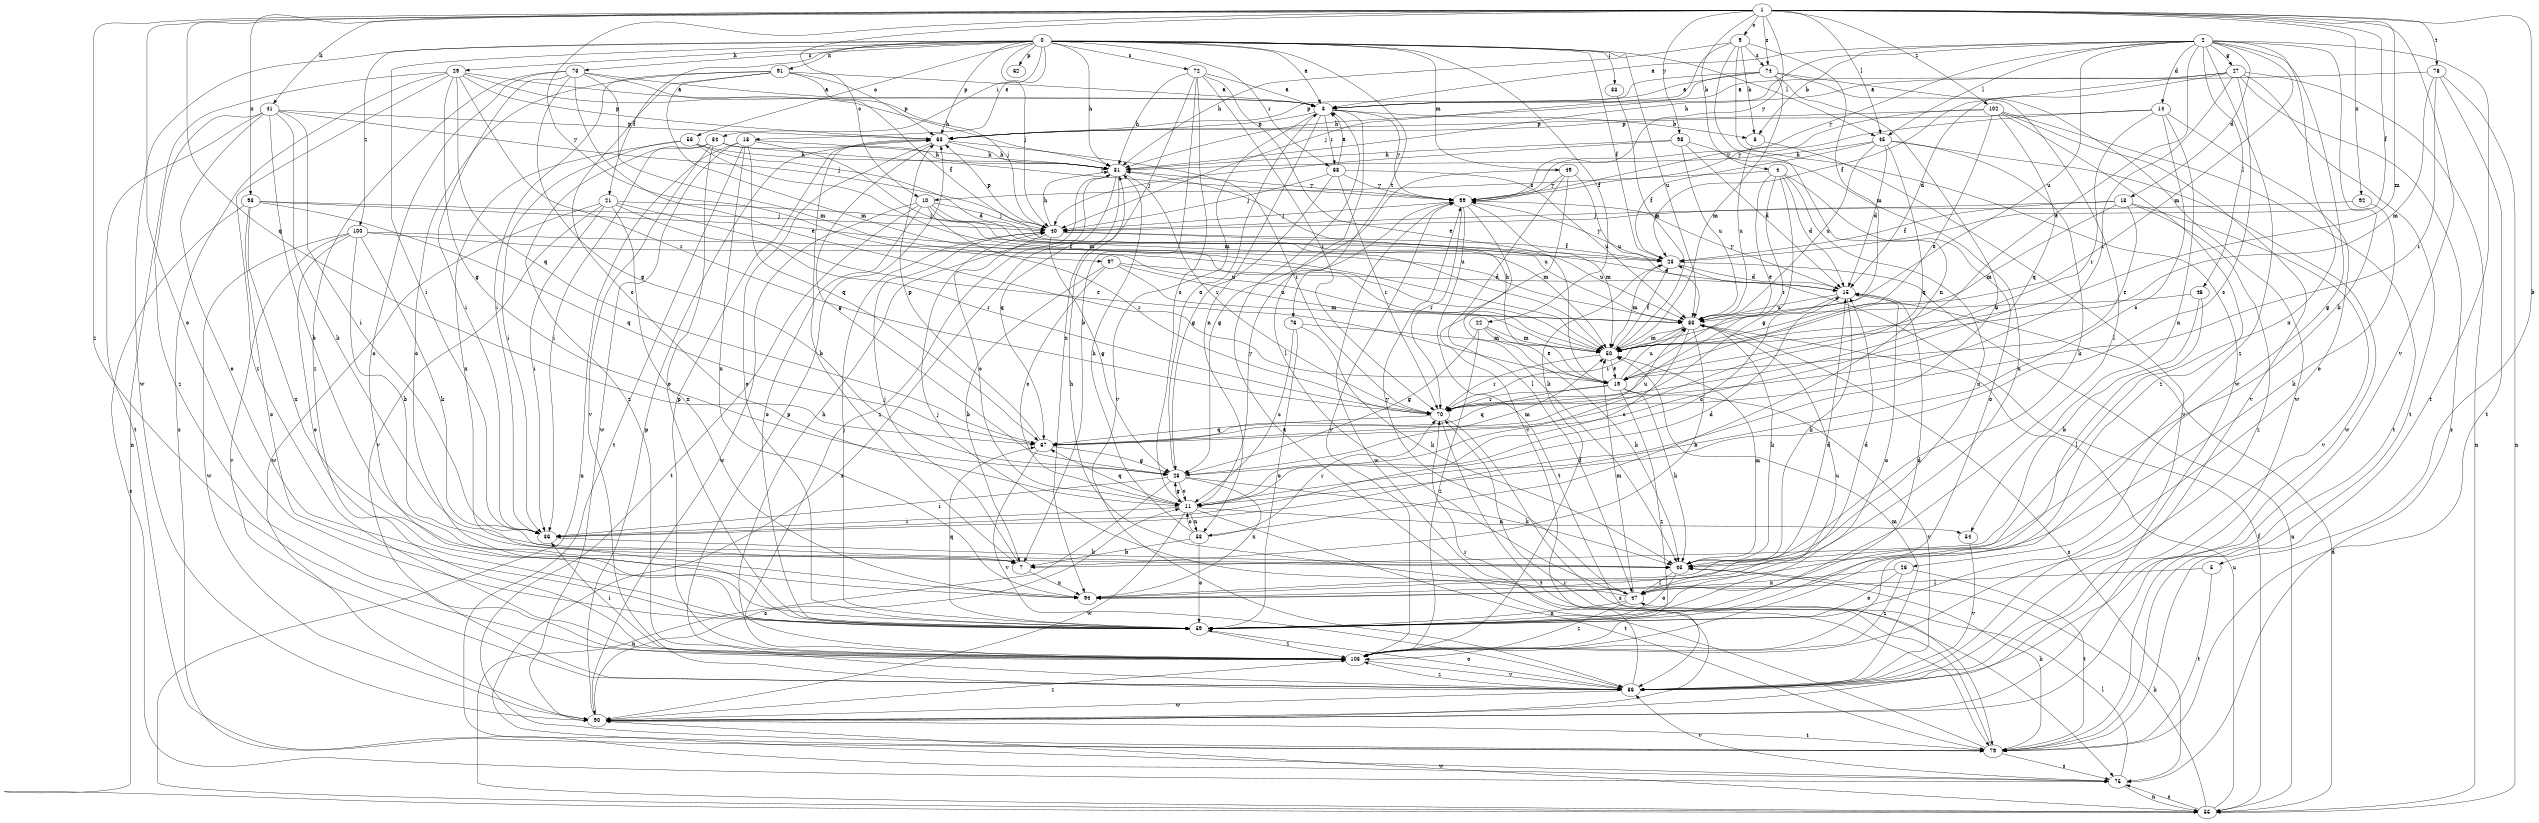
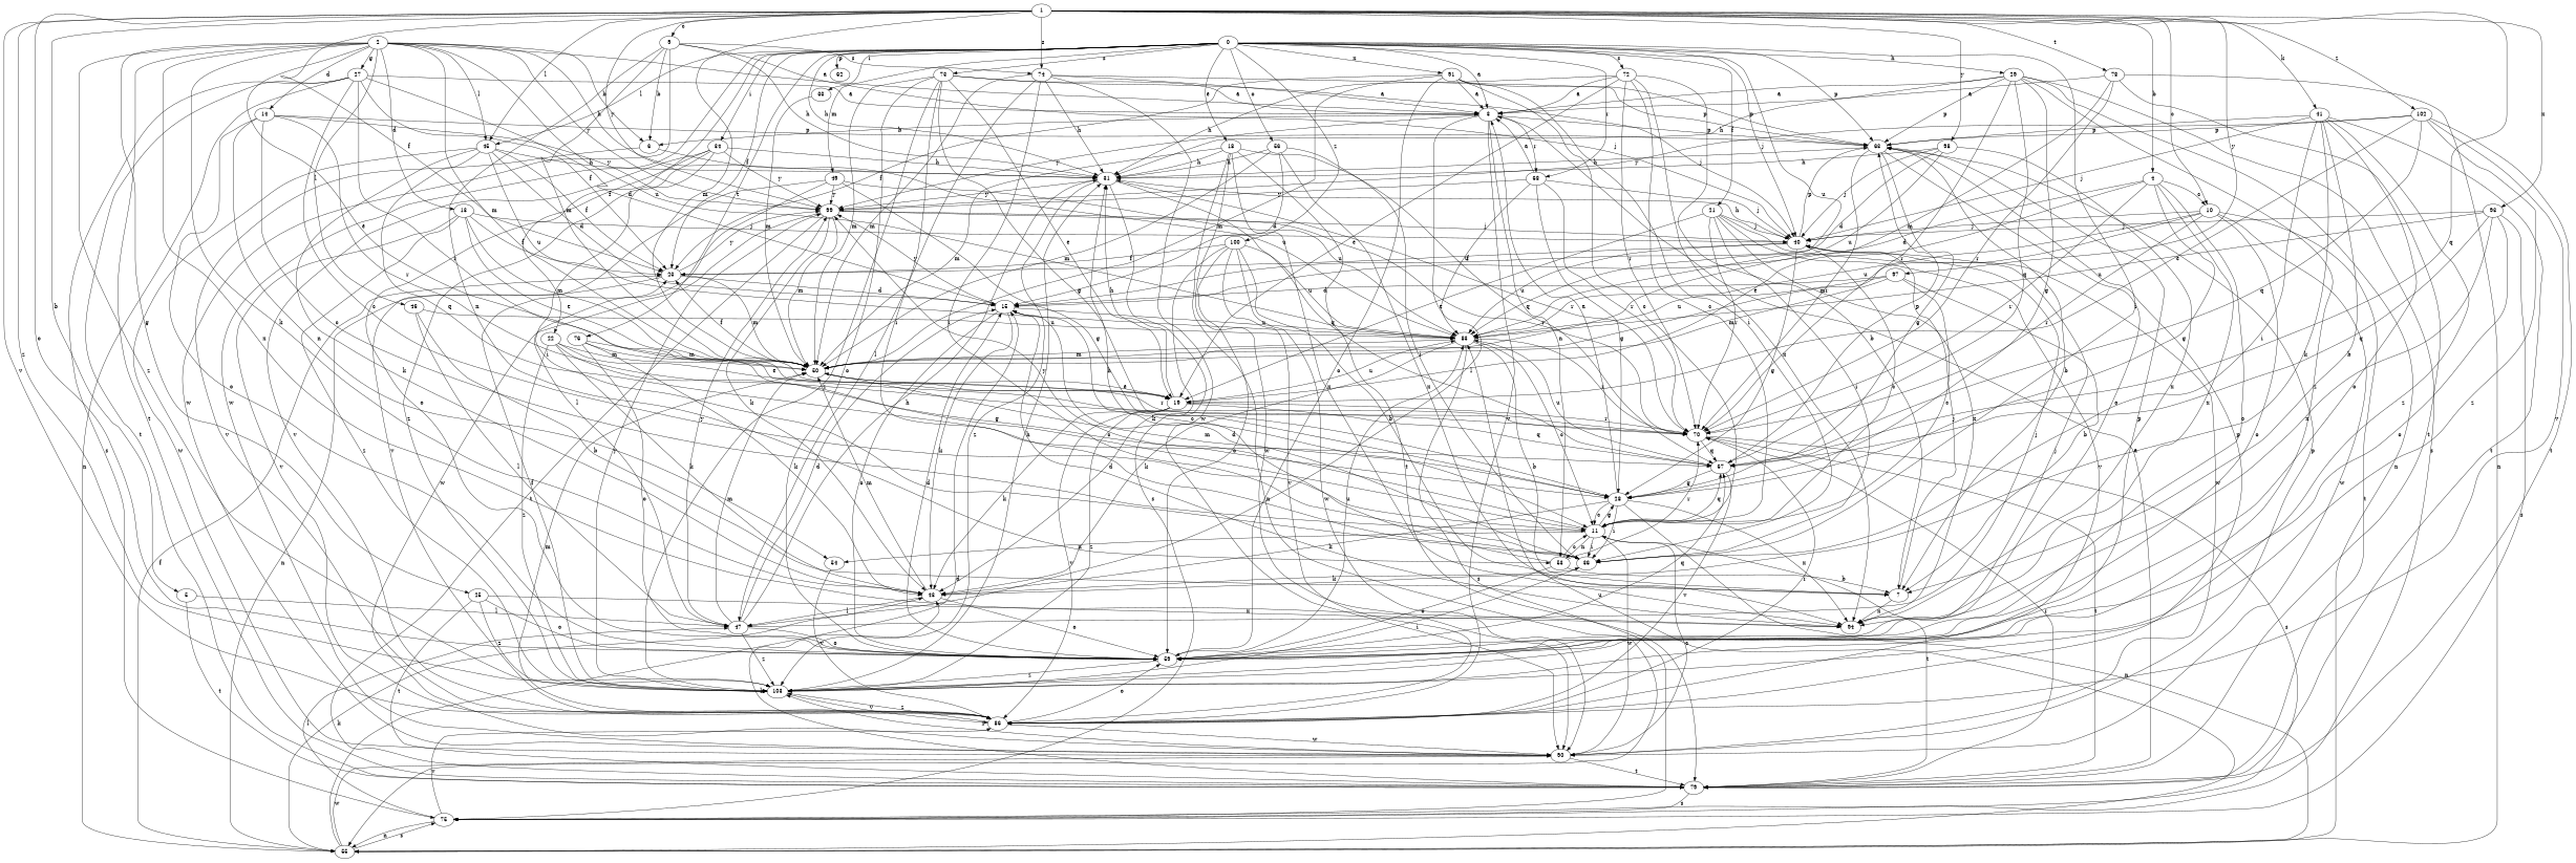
  strict digraph {
    0
    3
    18
    21
    22
    23
    29
    31
    33
    34
    36
    40
    45
    49
    56
    62
    63
    68
    72
    73
    76
    83
    90
    91
    100
    86
    99
    6
    47
    53
    50
    67
    79
    94
    55
    19
    70
    103
    43
    28
    15
    75
    59
    11
    7
    1
    4
    5
    9
    10
    41
    74
    78
-   92
    93
    97
    98
    102
    2
    13
    14
-   25 [label=26]
+   25
    27
    46
    54
    0 -> 3 [label=a]
    0 -> 18 [label=e]
    0 -> 21 [label=f]
    0 -> 22 [label=f]
    0 -> 23 [label=f]
    0 -> 29 [label=h]
    0 -> 31 [label=h]
    0 -> 33 [label=i]
    0 -> 34 [label=i]
    0 -> 36 [label=i]
    0 -> 40 [label=j]
    0 -> 45 [label=l]
    0 -> 49 [label=m]
    0 -> 56 [label=o]
    0 -> 62 [label=p]
    0 -> 63 [label=p]
    0 -> 68 [label=r]
    0 -> 72 [label=s]
    0 -> 73 [label=s]
    0 -> 76 [label=t]
    0 -> 83 [label=u]
    0 -> 90 [label=w]
    0 -> 91 [label=x]
    0 -> 100 [label=z]
    3 -> 63 [label=p]
    3 -> 68 [label=r]
    3 -> 86 [label=v]
    3 -> 99 [label=y]
    3 -> 6 [label=b]
    3 -> 47 [label=l]
    3 -> 53 [label=n]
    18 -> 31 [label=h]
    18 -> 90 [label=w]
    18 -> 50 [label=m]
    18 -> 67 [label=q]
    18 -> 79 [label=t]
    18 -> 94 [label=x]
    18 -> 55 [label=n]
    21 -> 36 [label=i]
    21 -> 40 [label=j]
    21 -> 90 [label=w]
    21 -> 86 [label=v]
    21 -> 94 [label=x]
    21 -> 19 [label=e]
    21 -> 70 [label=r]
    22 -> 50 [label=m]
    22 -> 19 [label=e]
    22 -> 103 [label=z]
    22 -> 43 [label=k]
    22 -> 28 [label=g]
    23 -> 99 [label=y]
    23 -> 50 [label=m]
    23 -> 55 [label=n]
    23 -> 15 [label=d]
    29 -> 3 [label=a]
    29 -> 31 [label=h]
    29 -> 63 [label=p]
    29 -> 67 [label=q]
    29 -> 55 [label=n]
    29 -> 70 [label=r]
    29 -> 103 [label=z]
    29 -> 28 [label=g]
    29 -> 75 [label=s]
    31 -> 99 [label=y]
    31 -> 67 [label=q]
    31 -> 70 [label=r]
    31 -> 103 [label=z]
    31 -> 75 [label=s]
    33 -> 50 [label=m]
    34 -> 31 [label=h]
    34 -> 36 [label=i]
    34 -> 86 [label=v]
    34 -> 99 [label=y]
    34 -> 103 [label=z]
    34 -> 59 [label=o]
    36 -> 43 [label=k]
    36 -> 15 [label=d]
    40 -> 23 [label=f]
    40 -> 31 [label=h]
    40 -> 63 [label=p]
    40 -> 83 [label=u]
    40 -> 28 [label=g]
    40 -> 11 [label=c]
    45 -> 23 [label=f]
    45 -> 31 [label=h]
    45 -> 83 [label=u]
    45 -> 90 [label=w]
    45 -> 67 [label=q]
    45 -> 43 [label=k]
    45 -> 15 [label=d]
    49 -> 83 [label=u]
    49 -> 86 [label=v]
    49 -> 99 [label=y]
    49 -> 47 [label=l]
    49 -> 28 [label=g]
    56 -> 31 [label=h]
    56 -> 36 [label=i]
    56 -> 50 [label=m]
    56 -> 94 [label=x]
    56 -> 15 [label=d]
    63 -> 31 [label=h]
    63 -> 70 [label=r]
    63 -> 28 [label=g]
    63 -> 59 [label=o]
    63 -> 7 [label=b]
    68 -> 3 [label=a]
    68 -> 40 [label=j]
    68 -> 83 [label=u]
    68 -> 99 [label=y]
    68 -> 70 [label=r]
    68 -> 28 [label=g]
    72 -> 3 [label=a]
    72 -> 31 [label=h]
    72 -> 94 [label=x]
    72 -> 19 [label=e]
    72 -> 70 [label=r]
    72 -> 11 [label=c]
    72 -> 7 [label=b]
    73 -> 3 [label=a]
    73 -> 36 [label=i]
    73 -> 40 [label=j]
    73 -> 50 [label=m]
    73 -> 19 [label=e]
    73 -> 103 [label=z]
    73 -> 28 [label=g]
    73 -> 59 [label=o]
    76 -> 50 [label=m]
    76 -> 43 [label=k]
    76 -> 59 [label=o]
    76 -> 11 [label=c]
    83 -> 50 [label=m]
    83 -> 70 [label=r]
    83 -> 43 [label=k]
    83 -> 75 [label=s]
    83 -> 11 [label=c]
    83 -> 7 [label=b]
    90 -> 63 [label=p]
    90 -> 79 [label=t]
    90 -> 103 [label=z]
    90 -> 11 [label=c]
    91 -> 3 [label=a]
    91 -> 23 [label=f]
    91 -> 36 [label=i]
    91 -> 63 [label=p]
    91 -> 50 [label=m]
    91 -> 59 [label=o]
    91 -> 11 [label=c]
    100 -> 23 [label=f]
    100 -> 83 [label=u]
    100 -> 90 [label=w]
    100 -> 86 [label=v]
    100 -> 43 [label=k]
    100 -> 59 [label=o]
    100 -> 7 [label=b]
    86 -> 63 [label=p]
    86 -> 90 [label=w]
    86 -> 50 [label=m]
    86 -> 70 [label=r]
    86 -> 103 [label=z]
    86 -> 59 [label=o]
    99 -> 40 [label=j]
    99 -> 90 [label=w]
    99 -> 50 [label=m]
    99 -> 79 [label=t]
    99 -> 70 [label=r]
    99 -> 43 [label=k]
    6 -> 83 [label=u]
    6 -> 86 [label=v]
    47 -> 31 [label=h]
    47 -> 40 [label=j]
    47 -> 99 [label=y]
    47 -> 50 [label=m]
    47 -> 103 [label=z]
    47 -> 15 [label=d]
    47 -> 59 [label=o]
    53 -> 31 [label=h]
    53 -> 70 [label=r]
    53 -> 59 [label=o]
    53 -> 11 [label=c]
    53 -> 7 [label=b]
    50 -> 23 [label=f]
    50 -> 19 [label=e]
    50 -> 70 [label=r]
    67 -> 63 [label=p]
    67 -> 83 [label=u]
    67 -> 86 [label=v]
    67 -> 28 [label=g]
    79 -> 3 [label=a]
    79 -> 70 [label=r]
    79 -> 43 [label=k]
    79 -> 75 [label=s]
    94 -> 15 [label=d]
    55 -> 23 [label=f]
    55 -> 83 [label=u]
    55 -> 90 [label=w]
    55 -> 43 [label=k]
    55 -> 15 [label=d]
    55 -> 75 [label=s]
    19 -> 31 [label=h]
    19 -> 83 [label=u]
    19 -> 86 [label=v]
    19 -> 67 [label=q]
    19 -> 70 [label=r]
    19 -> 103 [label=z]
    19 -> 43 [label=k]
    70 -> 67 [label=q]
    70 -> 79 [label=t]
    70 -> 75 [label=s]
    103 -> 23 [label=f]
    103 -> 31 [label=h]
    103 -> 36 [label=i]
    103 -> 63 [label=p]
    103 -> 86 [label=v]
    103 -> 99 [label=y]
    43 -> 47 [label=l]
    43 -> 50 [label=m]
    43 -> 59 [label=o]
    28 -> 3 [label=a]
    28 -> 36 [label=i]
    28 -> 50 [label=m]
    28 -> 94 [label=x]
    28 -> 55 [label=n]
    28 -> 43 [label=k]
    28 -> 11 [label=c]
    15 -> 83 [label=u]
    15 -> 99 [label=y]
    15 -> 43 [label=k]
    15 -> 59 [label=o]
    15 -> 11 [label=c]
    75 -> 86 [label=v]
    75 -> 47 [label=l]
    75 -> 55 [label=n]
    59 -> 40 [label=j]
    59 -> 83 [label=u]
    59 -> 67 [label=q]
    59 -> 103 [label=z]
    59 -> 15 [label=d]
    11 -> 36 [label=i]
    11 -> 90 [label=w]
    11 -> 99 [label=y]
    11 -> 53 [label=n]
    11 -> 67 [label=q]
    11 -> 79 [label=t]
    11 -> 28 [label=g]
    11 -> 54 [label=n]
    7 -> 40 [label=j]
    7 -> 94 [label=x]
    1 -> 23 [label=f]
    1 -> 45 [label=l]
    1 -> 86 [label=v]
    1 -> 99 [label=y]
    1 -> 50 [label=m]
    1 -> 67 [label=q]
    1 -> 103 [label=z]
    1 -> 59 [label=o]
    1 -> 4 [label=b]
    1 -> 5 [label=b]
    1 -> 9 [label=c]
    1 -> 10 [label=c]
    1 -> 41 [label=k]
    1 -> 74 [label=s]
    1 -> 78 [label=t]
-   1 -> 92 [label=x]
    1 -> 93 [label=x]
    1 -> 97 [label=y]
    1 -> 98 [label=y]
    1 -> 102 [label=z]
    4 -> 94 [label=x]
    4 -> 19 [label=e]
    4 -> 70 [label=r]
    4 -> 28 [label=g]
    4 -> 15 [label=d]
    4 -> 59 [label=o]
    4 -> 10 [label=c]
    5 -> 47 [label=l]
    5 -> 79 [label=t]
    9 -> 31 [label=h]
    9 -> 40 [label=j]
    9 -> 90 [label=w]
    9 -> 6 [label=b]
    9 -> 53 [label=n]
    9 -> 50 [label=m]
    9 -> 74 [label=s]
    10 -> 40 [label=j]
    10 -> 83 [label=u]
    10 -> 90 [label=w]
    10 -> 50 [label=m]
    10 -> 79 [label=t]
    10 -> 70 [label=r]
    10 -> 59 [label=o]
    41 -> 36 [label=i]
    41 -> 40 [label=j]
    41 -> 63 [label=p]
    41 -> 79 [label=t]
    41 -> 103 [label=z]
    41 -> 43 [label=k]
    41 -> 59 [label=o]
    41 -> 7 [label=b]
    74 -> 3 [label=a]
    74 -> 31 [label=h]
    74 -> 36 [label=i]
    74 -> 63 [label=p]
    74 -> 90 [label=w]
    74 -> 47 [label=l]
    74 -> 50 [label=m]
    78 -> 3 [label=a]
    78 -> 50 [label=m]
    78 -> 79 [label=t]
    78 -> 55 [label=n]
    78 -> 70 [label=r]
-   92 -> 40 [label=j]
-   92 -> 43 [label=k]
    93 -> 40 [label=j]
    93 -> 83 [label=u]
    93 -> 67 [label=q]
    93 -> 94 [label=x]
    93 -> 75 [label=s]
    93 -> 59 [label=o]
    97 -> 83 [label=u]
    97 -> 50 [label=m]
    97 -> 15 [label=d]
    97 -> 11 [label=c]
    97 -> 7 [label=b]
    98 -> 31 [label=h]
    98 -> 40 [label=j]
    98 -> 83 [label=u]
    98 -> 94 [label=x]
    98 -> 15 [label=d]
    102 -> 63 [label=p]
    102 -> 86 [label=v]
    102 -> 99 [label=y]
    102 -> 67 [label=q]
    102 -> 79 [label=t]
    102 -> 19 [label=e]
    102 -> 103 [label=z]
    2 -> 3 [label=a]
    2 -> 31 [label=h]
    2 -> 45 [label=l]
    2 -> 83 [label=u]
    2 -> 99 [label=y]
    2 -> 6 [label=b]
    2 -> 50 [label=m]
    2 -> 79 [label=t]
    2 -> 94 [label=x]
    2 -> 19 [label=e]
    2 -> 103 [label=z]
    2 -> 43 [label=k]
    2 -> 13 [label=d]
    2 -> 14 [label=d]
    2 -> 25 [label=g]
    2 -> 27 [label=g]
    2 -> 46 [label=l]
    13 -> 23 [label=f]
    13 -> 40 [label=j]
    13 -> 86 [label=v]
    13 -> 50 [label=m]
    13 -> 19 [label=e]
    13 -> 103 [label=z]
    14 -> 63 [label=p]
    14 -> 99 [label=y]
    14 -> 70 [label=r]
    14 -> 59 [label=o]
    14 -> 11 [label=c]
    14 -> 54 [label=n]
    25 -> 79 [label=t]
    25 -> 94 [label=x]
    25 -> 103 [label=z]
    25 -> 59 [label=o]
    27 -> 3 [label=a]
    27 -> 23 [label=f]
    27 -> 79 [label=t]
    27 -> 55 [label=n]
    27 -> 70 [label=r]
    27 -> 15 [label=d]
    27 -> 75 [label=s]
    27 -> 11 [label=c]
    46 -> 83 [label=u]
    46 -> 47 [label=l]
    46 -> 7 [label=b]
    54 -> 86 [label=v]
  }
